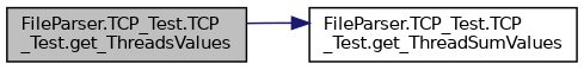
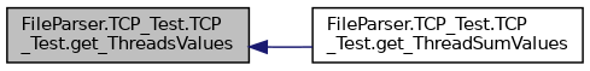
  digraph {
    rankdir=LR
    node [color=black fontname=Helvetica fontsize=10 shape=record style=filled]
    n1 [fillcolor=grey75 fontcolor=black height=0.2 label="FileParser.TCP_Test.TCP\l_Test.get_ThreadsValues" width=0.4]
    n2 [fillcolor=white height=0.2 label="FileParser.TCP_Test.TCP\l_Test.get_ThreadSumValues" width=0.4]
-   n2 -> n1 [color=midnightblue dir=back fontname=Helvetica fontsize=10 labelfontname=Helvetica labelfontsize=10 style=solid]
+   n1 -> n2 [color=midnightblue dir=back fontname=Helvetica fontsize=10 labelfontname=Helvetica labelfontsize=10 style=solid]
  }
